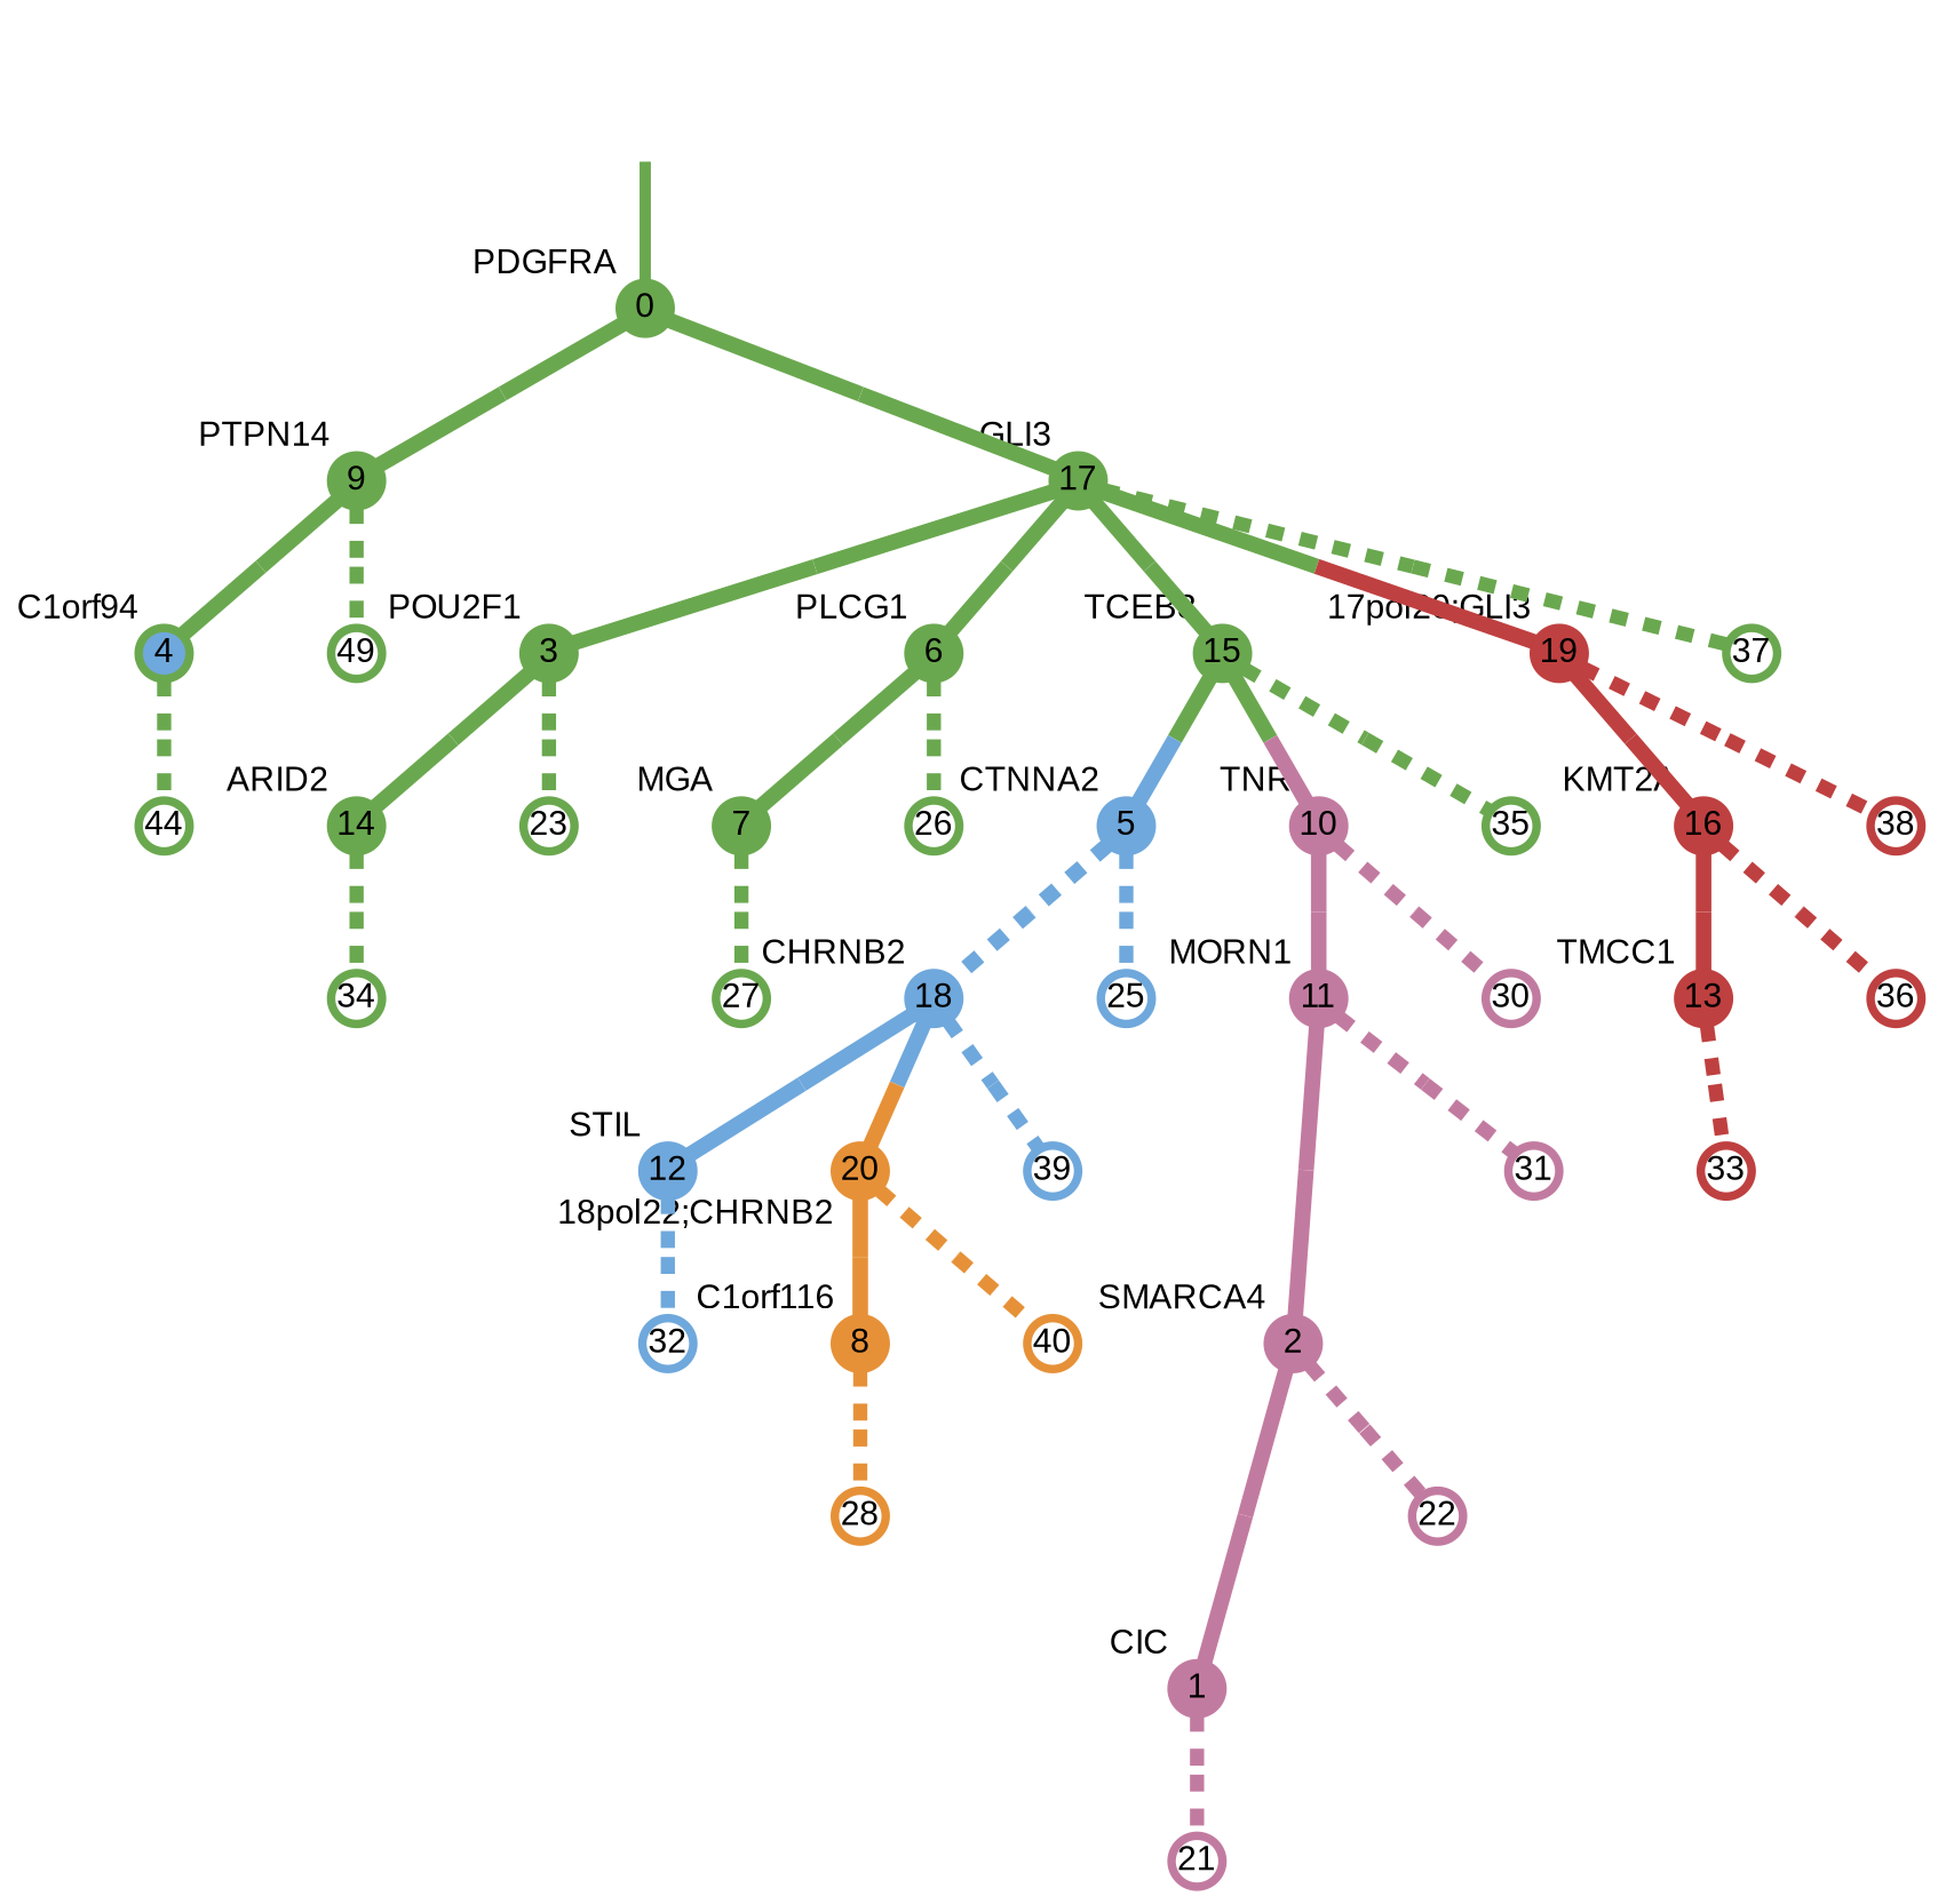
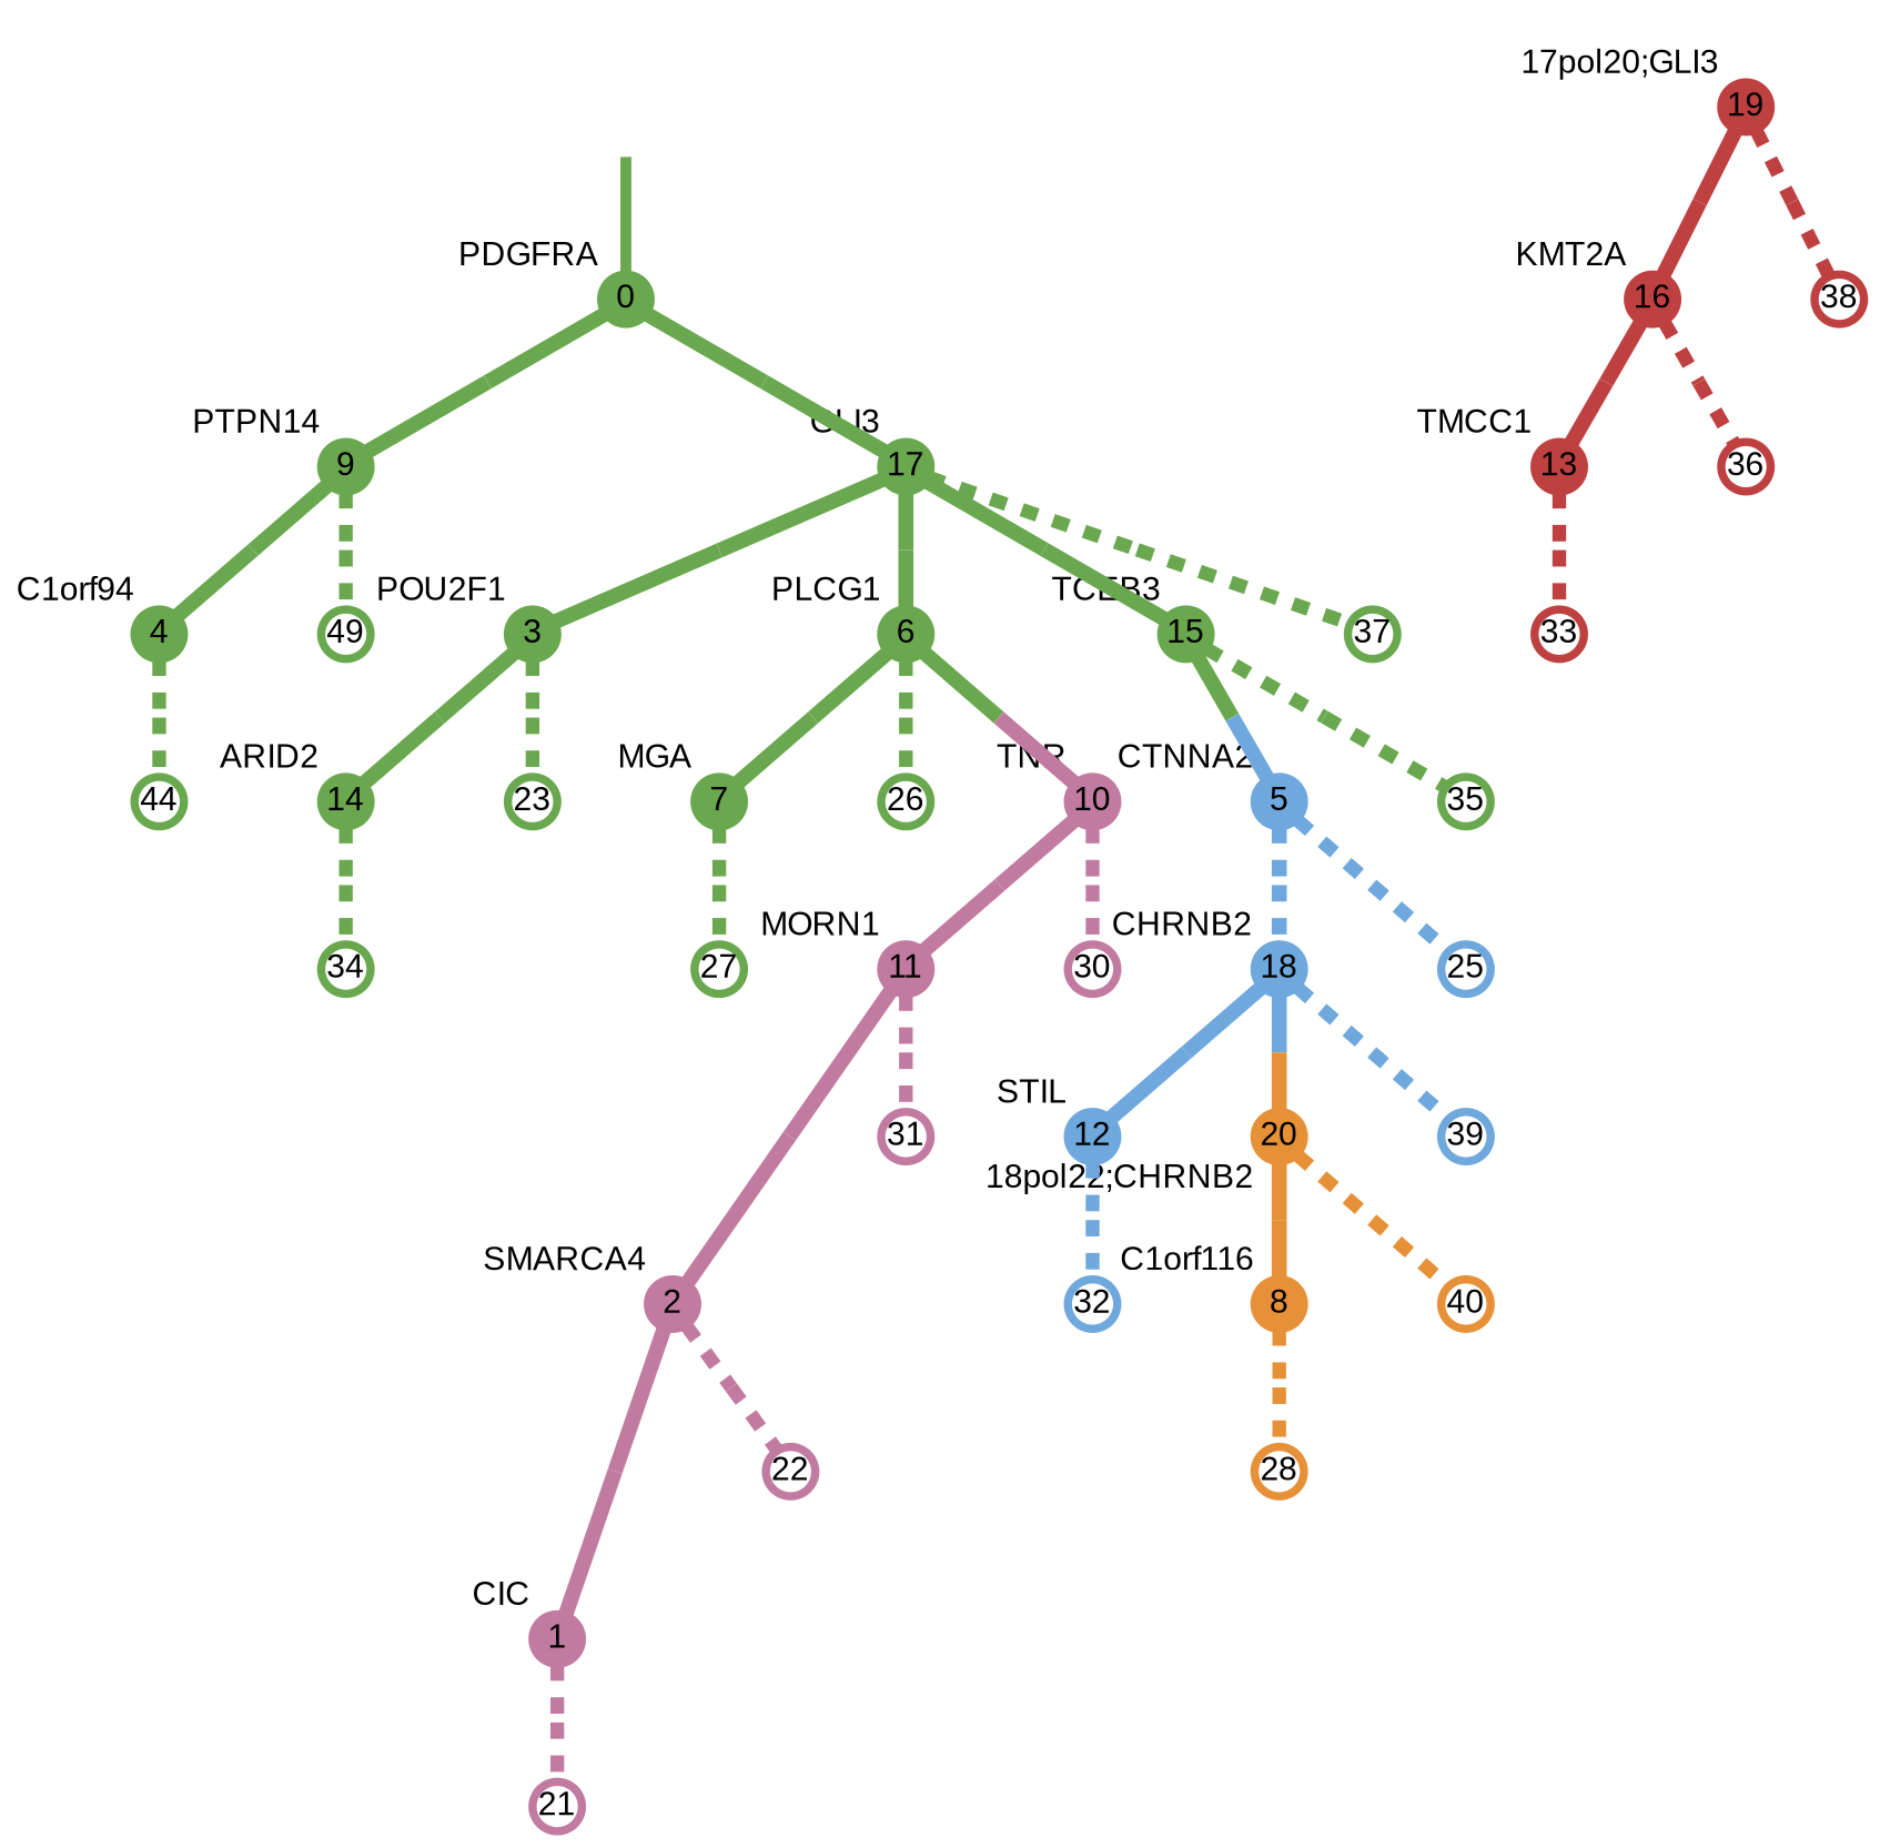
  strict digraph {
    forcelabels=true
    nodesep=0.7
    rankdir=TB
    ranksep=0.6
    splines=false
    node [color="#6aa84fff" fillcolor="#6aa84fff" fixedsize=true fontname=Arial fontsize="12pt" penwidth=3 shape=circle style=filled]
    edge [arrowsize=0 color="#6aa84fff;0.5:#6aa84fff" minlen=1.039893627166748 penwidth=5.5 style=dashed]
    0 [height=0.25 xlabel=PDGFRA]
    9 [height=0.25 xlabel=PTPN14]
    17 [height=0.25 xlabel=GLI3]
-   4 [fillcolor="#6fa8dcff" height=0.25 xlabel=C1orf94]
+   4 [height=0.25 xlabel=C1orf94]
    n5 [height=0.25 label=49 style=solid]
    3 [height=0.25 xlabel=POU2F1]
    6 [height=0.25 xlabel=PLCG1]
    15 [height=0.25 xlabel=TCEB3]
    19 [color="#bf4040ff" fillcolor="#bf4040ff" height=0.25 xlabel="17pol20;GLI3"]
    37 [height=0.25 style=solid]
    n11 [height=0.25 label=44 style=solid]
    14 [height=0.25 xlabel=ARID2]
    23 [height=0.25 style=solid]
    7 [height=0.25 xlabel=MGA]
    26 [height=0.25 style=solid]
    5 [color="#6fa8dcff" fillcolor="#6fa8dcff" height=0.25 xlabel=CTNNA2]
    10 [color="#c27ba0ff" fillcolor="#c27ba0ff" height=0.25 xlabel=TNR]
    35 [height=0.25 style=solid]
    16 [color="#bf4040ff" fillcolor="#bf4040ff" height=0.25 xlabel=KMT2A]
    38 [color="#bf4040ff" fillcolor="#bf4040ff" height=0.25 style=solid]
    1 [color="#c27ba0ff" fillcolor="#c27ba0ff" height=0.25 xlabel=CIC]
    21 [color="#c27ba0ff" fillcolor="#c27ba0ff" height=0.25 style=solid]
    2 [color="#c27ba0ff" fillcolor="#c27ba0ff" height=0.25 xlabel=SMARCA4]
    22 [color="#c27ba0ff" fillcolor="#c27ba0ff" height=0.25 style=solid]
    34 [height=0.25 style=solid]
    18 [color="#6fa8dcff" fillcolor="#6fa8dcff" height=0.25 xlabel=CHRNB2]
    25 [color="#6fa8dcff" fillcolor="#6fa8dcff" height=0.25 style=solid]
    12 [color="#6fa8dcff" fillcolor="#6fa8dcff" height=0.25 xlabel=STIL]
    20 [color="#e69138ff" fillcolor="#e69138ff" height=0.25 xlabel="18pol22;CHRNB2"]
    39 [color="#6fa8dcff" fillcolor="#6fa8dcff" height=0.25 style=solid]
    32 [color="#6fa8dcff" fillcolor="#6fa8dcff" height=0.25 style=solid]
    8 [color="#e69138ff" fillcolor="#e69138ff" height=0.25 xlabel=C1orf116]
    40 [color="#e69138ff" fillcolor="#e69138ff" height=0.25 style=solid]
    27 [height=0.25 style=solid]
    28 [color="#e69138ff" fillcolor="#e69138ff" height=0.25 style=solid]
    11 [color="#c27ba0ff" fillcolor="#c27ba0ff" height=0.25 xlabel=MORN1]
    30 [color="#c27ba0ff" fillcolor="#c27ba0ff" height=0.25 style=solid]
    31 [color="#c27ba0ff" fillcolor="#c27ba0ff" height=0.25 style=solid]
    13 [color="#bf4040ff" fillcolor="#bf4040ff" height=0.25 xlabel=TMCC1]
    33 [color="#bf4040ff" fillcolor="#bf4040ff" height=0.25 style=solid]
    36 [color="#bf4040ff" fillcolor="#bf4040ff" height=0.25 style=solid]
    normal [style=invis xlabel=PDGFRA color="" fillcolor="" fixedsize="" fontname="" fontsize="" shape=""]
    0 -> 9 [minlen=1.2393617630004883 style=solid]
    0 -> 17 [minlen=1.079787254333496 style=solid]
    9 -> 4 [minlen=1.3031915426254272 style=solid]
    9 -> n5 [penwidth=5]
    17 -> 3 [minlen=1.3191490173339844 style=solid]
    17 -> 6 [minlen=1.2553191184997559 style=solid]
    17 -> 15 [minlen=1.0957447290420532 style=solid]
-   17 -> 19 [color="#6aa84fff;0.5:#bf4040ff" style=solid]
    17 -> 37 [penwidth=5]
    4 -> n11 [penwidth=5]
    3 -> 14 [minlen=1.0957447290420532 style=solid]
    3 -> 23 [penwidth=5]
    6 -> 7 [minlen=1.2553191184997559 style=solid]
    6 -> 26 [penwidth=5]
    15 -> 5 [color="#6aa84fff;0.5:#6fa8dcff" minlen=1.3031915426254272 style=solid]
-   15 -> 10 [color="#6aa84fff;0.5:#c27ba0ff" minlen=1.1595745086669922 style=solid]
+   6 -> 10 [color="#6aa84fff;0.5:#c27ba0ff" minlen=1.1595745086669922 style=solid]
    15 -> 35 [penwidth=5]
    19 -> 16 [color="#bf4040ff;0.5:#bf4040ff" minlen=1.0957447290420532 style=solid]
    19 -> 38 [color="#bf4040ff;0.5:#bf4040ff" penwidth=5]
    14 -> 34 [penwidth=5]
    7 -> 27 [penwidth=5]
    5 -> 18 [color="#6fa8dcff;0.5:#6fa8dcff" minlen=1.079787254333496]
    5 -> 25 [color="#6fa8dcff;0.5:#6fa8dcff" penwidth=5]
    10 -> 11 [color="#c27ba0ff;0.5:#c27ba0ff" minlen=1.143617033958435 style=solid]
    10 -> 30 [color="#c27ba0ff;0.5:#c27ba0ff" penwidth=5]
    16 -> 13 [color="#bf4040ff;0.5:#bf4040ff" minlen=1.1117020845413208 style=solid]
    16 -> 36 [color="#bf4040ff;0.5:#bf4040ff" penwidth=5]
    1 -> 21 [color="#c27ba0ff;0.5:#c27ba0ff" penwidth=5]
    2 -> 1 [color="#c27ba0ff;0.5:#c27ba0ff" minlen=2.5 style=solid]
    2 -> 22 [color="#c27ba0ff;0.5:#c27ba0ff" penwidth=5]
    18 -> 12 [color="#6fa8dcff;0.5:#6fa8dcff" minlen=1.143617033958435 style=solid]
    18 -> 20 [color="#6fa8dcff;0.5:#e69138ff" style=solid]
    18 -> 39 [color="#6fa8dcff;0.5:#6fa8dcff" penwidth=5]
    12 -> 32 [color="#6fa8dcff;0.5:#6fa8dcff" penwidth=5]
    20 -> 8 [color="#e69138ff;0.5:#e69138ff" minlen=1.2393617630004883 style=solid]
    20 -> 40 [color="#e69138ff;0.5:#e69138ff" penwidth=5]
    8 -> 28 [color="#e69138ff;0.5:#e69138ff" penwidth=5]
    11 -> 2 [color="#c27ba0ff;0.5:#c27ba0ff" minlen=2.132978916168213 style=solid]
    11 -> 31 [color="#c27ba0ff;0.5:#c27ba0ff" penwidth=5]
    13 -> 33 [color="#bf4040ff;0.5:#bf4040ff" penwidth=5]
    normal -> 0 [color="#6aa84fff" penwidth=4 style=solid minlen=""]
  }
